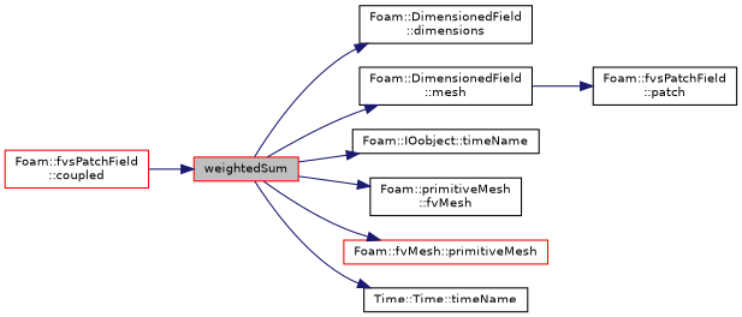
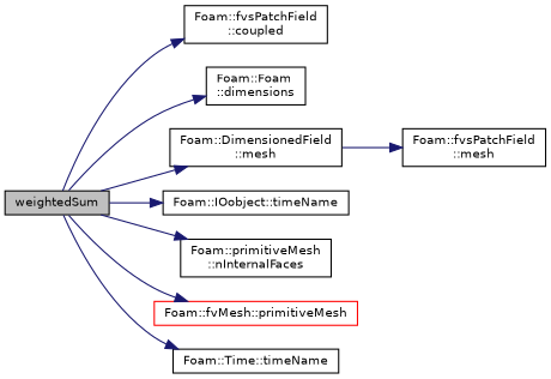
  digraph {
    rankdir=LR
    node [color=black fontname=Helvetica fontsize=10 shape=record]
    edge [color=midnightblue fontname=Helvetica fontsize=10 labelfontname=Helvetica labelfontsize=10 style=solid]
-   n1 [color=red fillcolor=grey75 fontcolor=black height=0.2 label=weightedSum style=filled width=0.4]
-   n2 [color=red height=0.2 label="Foam::fvsPatchField\l::coupled" width=0.4]
-   n3 [height=0.2 label="Foam::DimensionedField\l::dimensions" width=0.4]
+   n1 [fillcolor=grey75 fontcolor=black height=0.2 label=weightedSum style=filled width=0.4]
+   n2 [height=0.2 label="Foam::fvsPatchField\l::coupled" width=0.4]
+   n3 [height=0.2 label="Foam::Foam\l::dimensions" width=0.4]
    n4 [height=0.2 label="Foam::DimensionedField\l::mesh" width=0.4]
    n5 [height=0.2 label="Foam::IOobject::timeName" width=0.4]
-   n6 [height=0.2 label="Foam::primitiveMesh\l::fvMesh" width=0.4]
+   n6 [height=0.2 label="Foam::primitiveMesh\l::nInternalFaces" width=0.4]
    n7 [color=red height=0.2 label="Foam::fvMesh::primitiveMesh" width=0.4]
-   n8 [height=0.2 label="Time::Time::timeName" width=0.4]
-   n9 [height=0.2 label="Foam::fvsPatchField\l::patch" width=0.4]
-   n2 -> n1
+   n8 [height=0.2 label="Foam::Time::timeName" width=0.4]
+   n9 [height=0.2 label="Foam::fvsPatchField\l::mesh" width=0.4]
+   n1 -> n2
    n1 -> n3
    n1 -> n4
    n1 -> n5
    n1 -> n6
    n1 -> n7
    n1 -> n8
    n4 -> n9
  }
